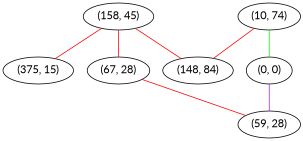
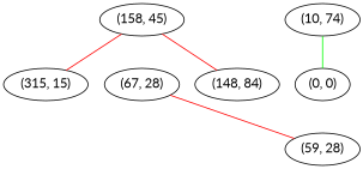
  graph {
    fontname=Lato
    node [fontname=Lato]
    edge [color=red fontname=Lato weight=1]
    "(0, 0)"
    "(59, 28)"
    n3 [label="(158, 45)"]
-   "(315, 15)" [label="(375, 15)"]
+   "(315, 15)"
    "(148, 84)"
    n6 [label="(67, 28)"]
    "(10, 74)"
-   "(0, 0)" -- "(59, 28)" [color=purple weight=4]
    n3 -- "(315, 15)"
    n3 -- "(148, 84)"
-   n3 -- n6
    n6 -- "(59, 28)"
    "(10, 74)" -- "(0, 0)" [color=green weight=2]
-   "(10, 74)" -- "(148, 84)"
  }
